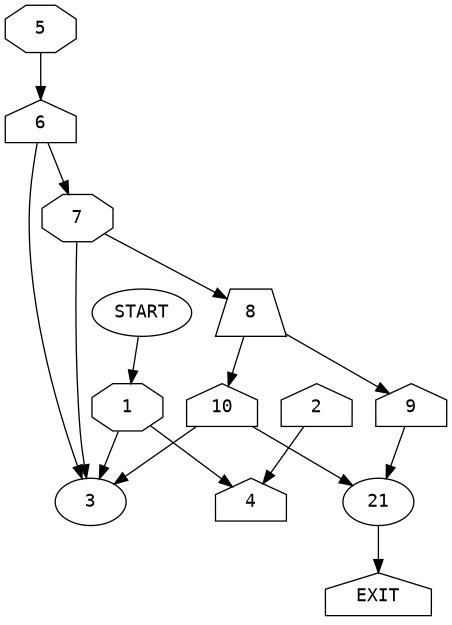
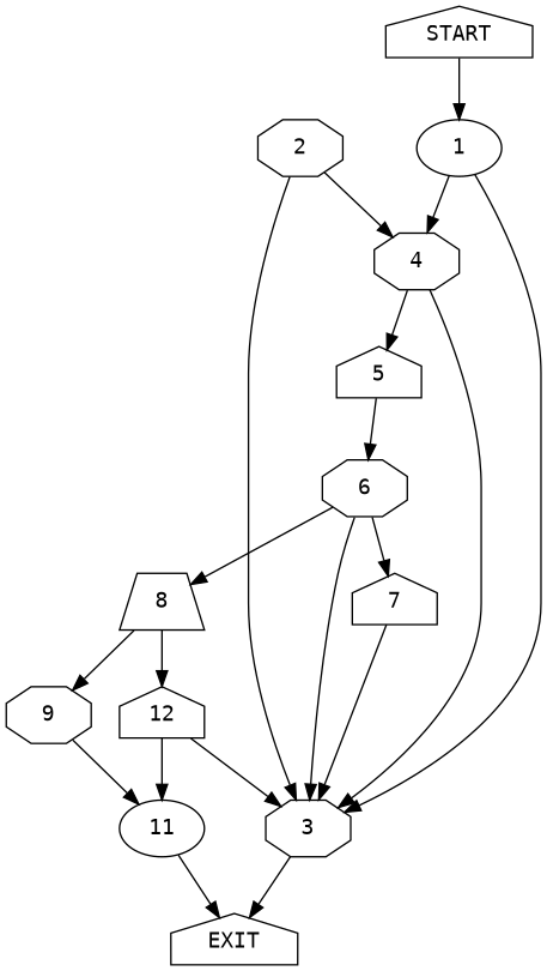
  digraph {
    fontname="DejaVu Sans Mono"
    node [fontname="DejaVu Sans Mono" shape=house]
    edge [fontname="DejaVu Sans Mono"]
-   n1 [label=START shape=ellipse]
-   1 [shape=octagon]
-   3 [shape=ellipse]
-   4
+   n1 [label=START]
+   1 [shape=ellipse]
+   3 [shape=octagon]
+   4 [shape=octagon]
    n5 [label=EXIT]
-   2
-   5 [shape=octagon]
-   6
-   7 [shape=octagon]
+   2 [shape=octagon]
+   5
+   6 [shape=octagon]
+   7
    8 [shape=trapezium]
-   9
-   10
-   11 [shape=ellipse label=21]
+   9 [shape=octagon]
+   10 [label=12]
+   11 [shape=ellipse]
    n1 -> 1
    1 -> 3
    1 -> 4
+   3 -> n5
+   4 -> 3
+   4 -> 5
+   2 -> 3
    2 -> 4
    5 -> 6
    6 -> 3
    6 -> 7
    7 -> 3
-   7 -> 8
+   6 -> 8
    8 -> 9
    8 -> 10
    9 -> 11
    10 -> 3
    10 -> 11
    11 -> n5
  }
